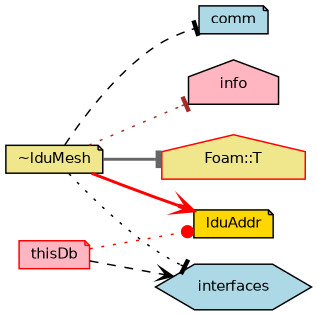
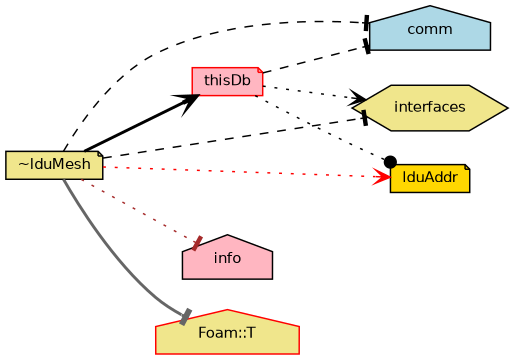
  digraph {
    rankdir=LR
    node [color=black fillcolor=khaki fontname=Helvetica fontsize=10 shape=note style=filled]
    edge [arrowhead=tee color=black fontname=Helvetica fontsize=10 labelfontname=Helvetica labelfontsize=10 style=dashed]
    n1 [fontcolor=black height=0.2 label="~lduMesh" width=0.4]
-   n2 [fillcolor=lightblue height=0.2 label=comm width=0.4]
+   n2 [fillcolor=lightblue height=0.2 label=comm shape=house width=0.4]
    n3 [fillcolor=lightpink height=0.2 label=info shape=house width=0.4]
-   n4 [fillcolor=lightblue height=0.2 label=interfaces shape=hexagon width=0.4]
+   n4 [height=0.2 label=interfaces shape=hexagon width=0.4]
    n5 [fillcolor=gold height=0.2 label=lduAddr width=0.4]
    n6 [color=red height=0.2 label="Foam::T" shape=house width=0.4]
    n7 [color=red fillcolor=lightpink height=0.2 label=thisDb width=0.4]
    n1 -> n2
    n1 -> n3 [color=brown style=dotted]
-   n1 -> n4 [style=dotted]
-   n1 -> n5 [arrowhead=vee color=red style=bold]
+   n1 -> n4
+   n1 -> n5 [arrowhead=vee color=red style=dotted]
    n1 -> n6 [color=gray40 style=bold]
-   n7 -> n4 [arrowhead=vee]
-   n7 -> n5 [arrowhead=dot color=red style=dotted]
+   n1 -> n7 [arrowhead=vee style=bold]
+   n7 -> n2
+   n7 -> n4 [arrowhead=vee style=dotted]
+   n7 -> n5 [arrowhead=dot style=dotted]
  }
